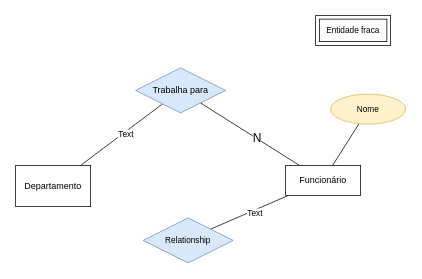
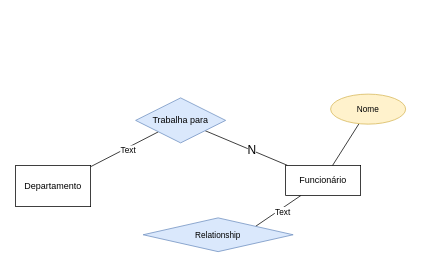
  <mxCell id="0" />
  <mxCell id="1" parent="0" />
  <mxCell id="2" style="rounded=0;orthogonalLoop=1;jettySize=auto;html=1;endArrow=none;endFill=0;" parent="1" source="4" target="7" edge="1"><mxGeometry relative="1" as="geometry" /></mxCell>
  <mxCell id="3" value="Text" style="edgeLabel;html=1;align=center;verticalAlign=middle;resizable=0;points=[];fontSize=11;fontFamily=Helvetica;fontColor=default;" parent="2" vertex="1" connectable="0"><mxGeometry x="0.07" y="-3" relative="1" as="geometry"><mxPoint as="offset" /></mxGeometry></mxCell>
  <mxCell id="4" value="Departamento" style="whiteSpace=wrap;html=1;align=center;" parent="1" vertex="1"><mxGeometry x="20" y="220" width="100" height="55" as="geometry" /></mxCell>
  <mxCell id="5" style="rounded=0;orthogonalLoop=1;jettySize=auto;html=1;startArrow=none;startFill=0;endArrow=none;endFill=0;fontSize=16;" parent="1" source="7" target="10" edge="1"><mxGeometry relative="1" as="geometry" /></mxCell>
  <mxCell id="6" value="&lt;font style=&quot;font-size: 16px;&quot;&gt;N&lt;/font&gt;" style="edgeLabel;html=1;align=center;verticalAlign=middle;resizable=0;points=[];fontSize=11;fontFamily=Helvetica;fontColor=default;" parent="5" vertex="1" connectable="0"><mxGeometry x="0.131" y="1" relative="1" as="geometry"><mxPoint as="offset" /></mxGeometry></mxCell>
- <mxCell id="7" value="Trabalha para" style="shape=rhombus;perimeter=rhombusPerimeter;whiteSpace=wrap;html=1;align=center;fillColor=#dae8fc;strokeColor=#6c8ebf;" parent="1" vertex="1"><mxGeometry x="180" y="90" width="120" height="60" as="geometry" /></mxCell>
+ <mxCell id="7" value="Trabalha para" style="shape=rhombus;perimeter=rhombusPerimeter;whiteSpace=wrap;html=1;align=center;fillColor=#dae8fc;strokeColor=#6c8ebf;" parent="1" vertex="1"><mxGeometry x="180" y="130" width="120" height="60" as="geometry" /></mxCell>
  <mxCell id="8" style="edgeStyle=none;shape=connector;rounded=0;orthogonalLoop=1;jettySize=auto;html=1;entryX=1;entryY=0;entryDx=0;entryDy=0;labelBackgroundColor=default;strokeColor=default;fontFamily=Helvetica;fontSize=11;fontColor=default;startArrow=none;startFill=0;endArrow=none;endFill=0;" parent="1" source="10" target="11" edge="1"><mxGeometry relative="1" as="geometry" /></mxCell>
  <mxCell id="9" value="Text" style="edgeLabel;html=1;align=center;verticalAlign=middle;resizable=0;points=[];fontSize=11;fontFamily=Helvetica;fontColor=default;" parent="8" vertex="1" connectable="0"><mxGeometry x="-0.098" y="3" relative="1" as="geometry"><mxPoint as="offset" /></mxGeometry></mxCell>
  <mxCell id="10" value="Funcionário" style="whiteSpace=wrap;html=1;align=center;" parent="1" vertex="1"><mxGeometry x="380" y="220" width="100" height="40" as="geometry" /></mxCell>
- <mxCell id="11" value="Relationship" style="shape=rhombus;perimeter=rhombusPerimeter;whiteSpace=wrap;html=1;align=center;fontFamily=Helvetica;fontSize=11;fillColor=#dae8fc;strokeColor=#6c8ebf;" parent="1" vertex="1"><mxGeometry x="190" y="290" width="120" height="60" as="geometry" /></mxCell>
+ <mxCell id="11" value="Relationship" style="shape=rhombus;perimeter=rhombusPerimeter;whiteSpace=wrap;html=1;align=center;fontFamily=Helvetica;fontSize=11;fillColor=#dae8fc;strokeColor=#6c8ebf;" parent="1" vertex="1"><mxGeometry x="190" y="290" width="200" height="45" as="geometry" /></mxCell>
  <mxCell id="12" style="edgeStyle=none;shape=connector;rounded=0;orthogonalLoop=1;jettySize=auto;html=1;labelBackgroundColor=default;strokeColor=default;fontFamily=Helvetica;fontSize=11;fontColor=default;startArrow=none;startFill=0;endArrow=none;endFill=0;" parent="1" source="13" target="10" edge="1"><mxGeometry relative="1" as="geometry" /></mxCell>
  <mxCell id="13" value="Nome" style="ellipse;whiteSpace=wrap;html=1;align=center;fontFamily=Helvetica;fontSize=11;fillColor=#fff2cc;strokeColor=#d6b656;" parent="1" vertex="1"><mxGeometry x="440" y="125" width="100" height="40" as="geometry" /></mxCell>
- <mxCell id="14" value="Entidade fraca" style="shape=ext;margin=3;double=1;whiteSpace=wrap;html=1;align=center;fontFamily=Helvetica;fontSize=11;fontColor=default;" parent="1" vertex="1"><mxGeometry x="420" y="20" width="100" height="40" as="geometry" /></mxCell>
  <mxCell id="15" style="edgeStyle=none;shape=connector;rounded=0;orthogonalLoop=1;jettySize=auto;html=1;exitX=1;exitY=1;exitDx=0;exitDy=0;labelBackgroundColor=default;strokeColor=default;fontFamily=Helvetica;fontSize=11;fontColor=default;startArrow=none;startFill=0;endArrow=none;endFill=0;" parent="1" source="11" target="11" edge="1"><mxGeometry relative="1" as="geometry" /></mxCell>
